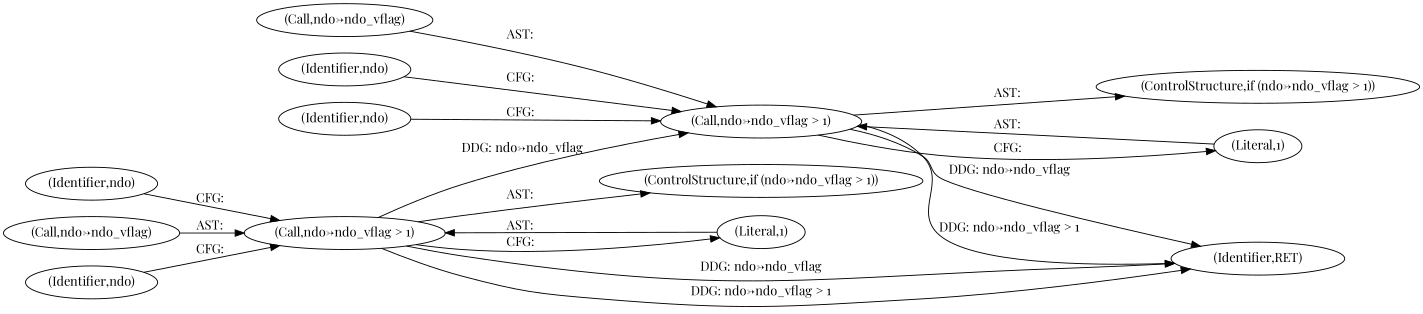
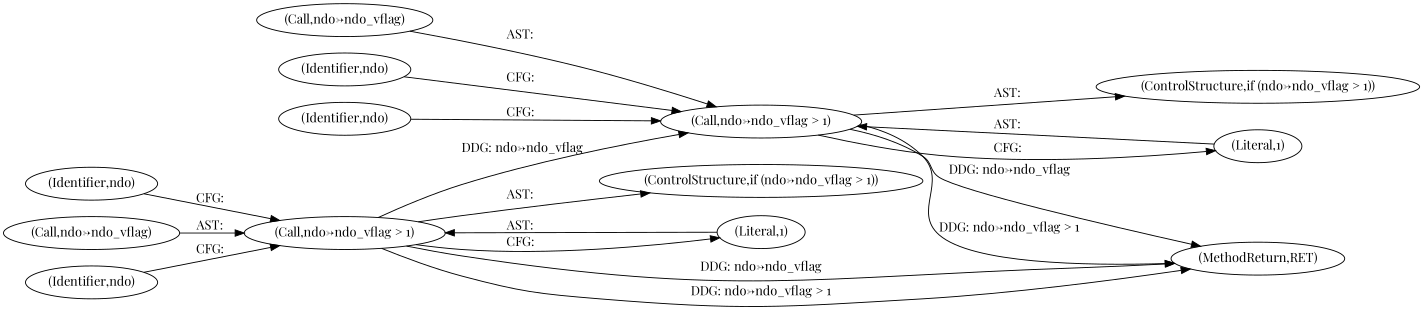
  digraph {
    rankdir=LR
    fontname="Playfair Display"
    node [fontname="Playfair Display"]
    edge [fontname="Playfair Display"]
    n1 [label="(Call,ndo->ndo_vflag > 1)"]
    n2 [label="(Call,ndo->ndo_vflag > 1)"]
    n3 [label="(Literal,1)"]
-   n4 [label="(Identifier,RET)"]
+   n4 [label="(MethodReturn,RET)"]
    n5 [label="(ControlStructure,if (ndo->ndo_vflag > 1))"]
    n6 [label="(ControlStructure,if (ndo->ndo_vflag > 1))"]
    n7 [label="(Literal,1)"]
    n8 [label="(Identifier,ndo)"]
    n9 [label="(Call,ndo->ndo_vflag)"]
    n10 [label="(Call,ndo->ndo_vflag)"]
    n11 [label="(Identifier,ndo)"]
    n12 [label="(Identifier,ndo)"]
    n13 [label="(Identifier,ndo)"]
    n1 -> n2 [label="DDG: ndo->ndo_vflag"]
    n1 -> n3 [label="CFG: "]
    n1 -> n4 [label="DDG: ndo->ndo_vflag"]
    n1 -> n4 [label="DDG: ndo->ndo_vflag > 1"]
    n1 -> n5 [label="AST: "]
    n2 -> n4 [label="DDG: ndo->ndo_vflag"]
    n2 -> n4 [label="DDG: ndo->ndo_vflag > 1"]
    n2 -> n6 [label="AST: "]
    n2 -> n7 [label="CFG: "]
    n3 -> n1 [label="AST: "]
    n7 -> n2 [label="AST: "]
    n8 -> n1 [label="CFG: "]
    n9 -> n2 [label="AST: "]
    n10 -> n1 [label="AST: "]
    n11 -> n1 [label="CFG: "]
    n12 -> n2 [label="CFG: "]
    n13 -> n2 [label="CFG: "]
  }
